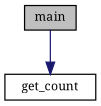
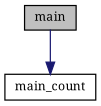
  digraph {
    rankdir=TB
    fontname="Noto Serif"
    node [color=black fontname="Noto Serif" fontsize=10 shape=record style=filled]
    n1 [fillcolor=grey75 fontcolor=black height=0.2 label=main width=0.4]
-   n2 [fillcolor=white height=0.2 label=get_count width=0.4]
+   n2 [fillcolor=white height=0.2 label=main_count width=0.4]
    n1 -> n2 [color=midnightblue fontname="Noto Serif" fontsize=10 labelfontname=Helvetica labelfontsize=10 style=solid]
  }
